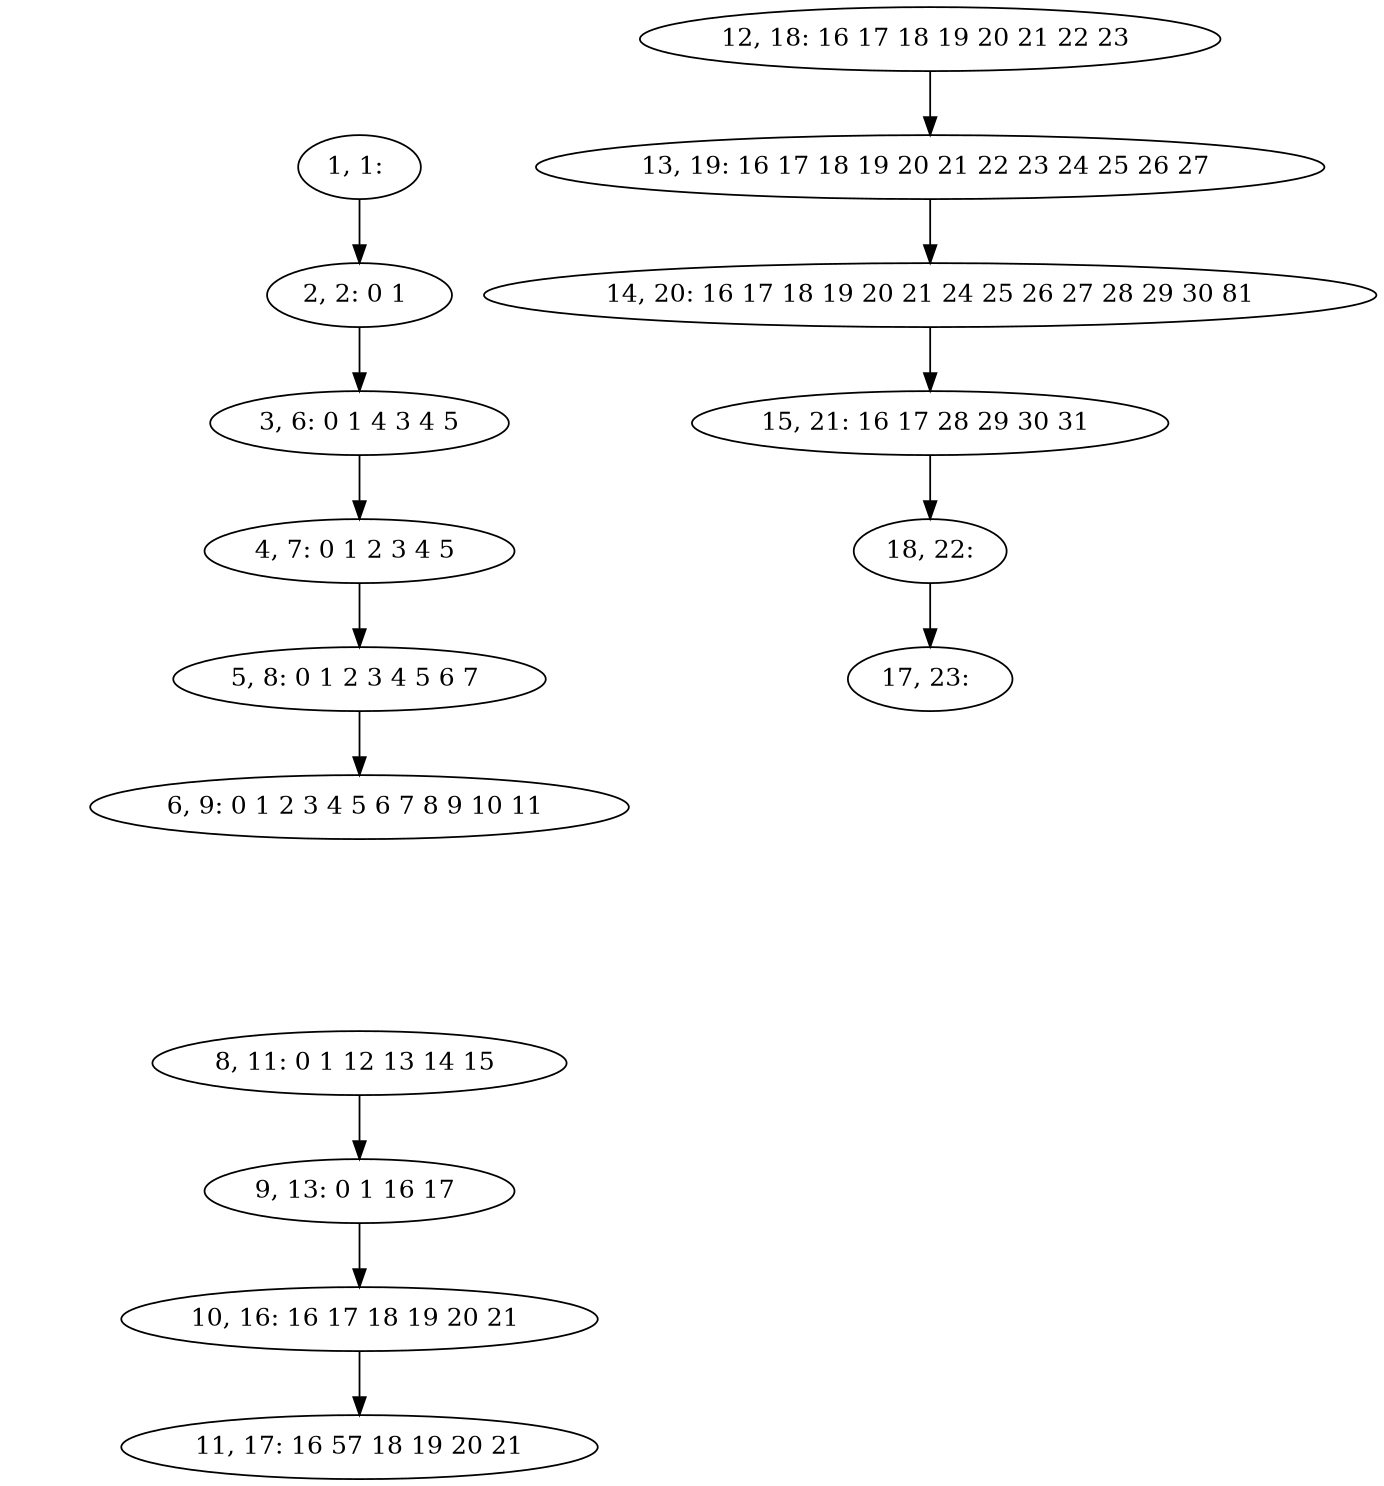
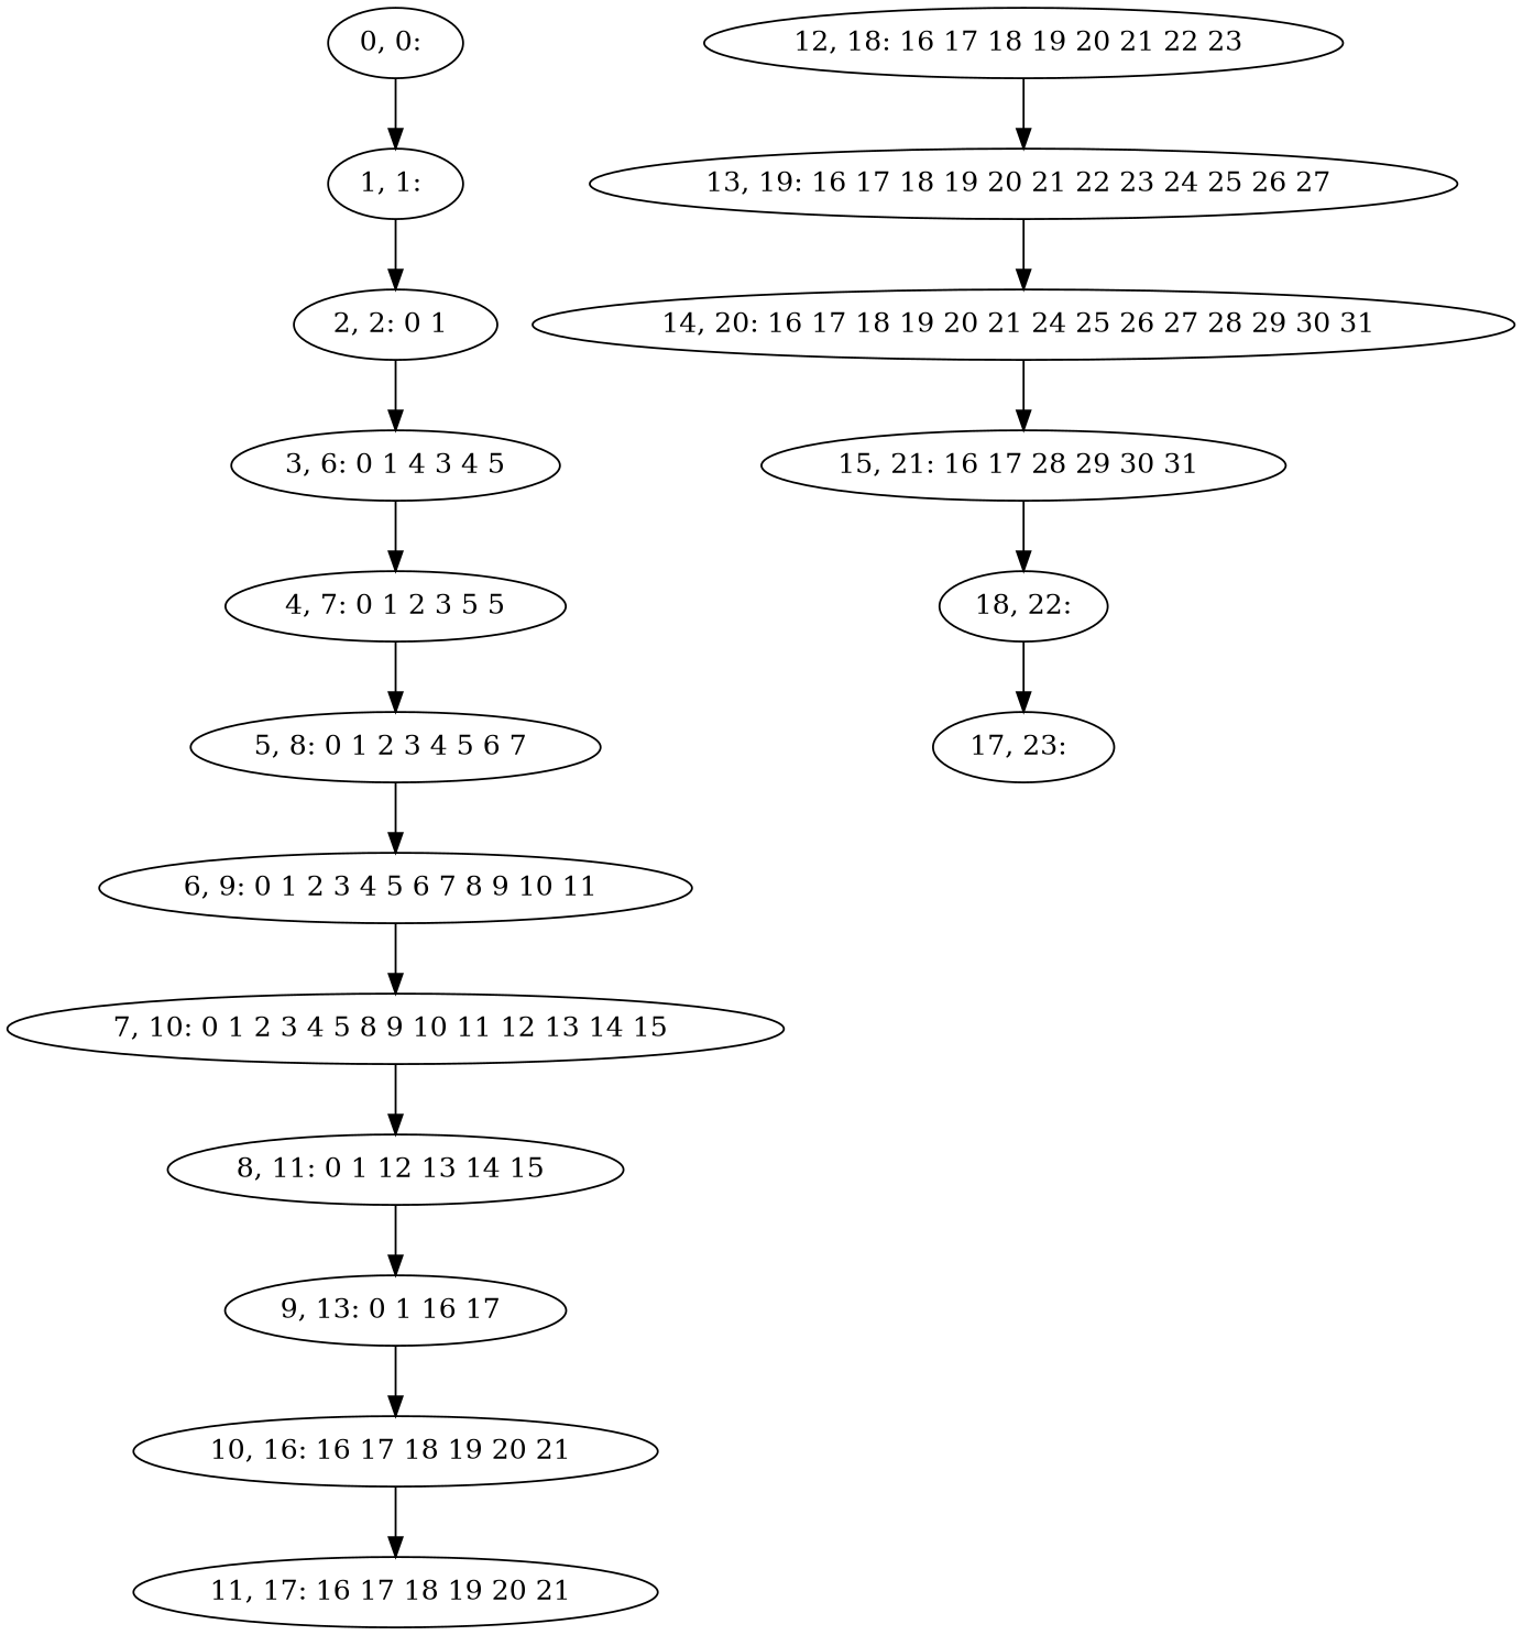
  digraph {
+   n1 [label="0, 0: "]
    n2 [label="1, 1: "]
    n3 [label="2, 2: 0 1 "]
    n4 [label="3, 6: 0 1 4 3 4 5"]
-   n5 [label="4, 7: 0 1 2 3 4 5 "]
+   n5 [label="4, 7: 0 1 2 3 5 5"]
    n6 [label="5, 8: 0 1 2 3 4 5 6 7 "]
    n7 [label="6, 9: 0 1 2 3 4 5 6 7 8 9 10 11 "]
+   n8 [label="7, 10: 0 1 2 3 4 5 8 9 10 11 12 13 14 15 "]
    n9 [label="8, 11: 0 1 12 13 14 15 "]
    n10 [label="9, 13: 0 1 16 17 "]
    n11 [label="10, 16: 16 17 18 19 20 21 "]
-   n12 [label="11, 17: 16 57 18 19 20 21"]
+   n12 [label="11, 17: 16 17 18 19 20 21 "]
    n13 [label="12, 18: 16 17 18 19 20 21 22 23 "]
    n14 [label="13, 19: 16 17 18 19 20 21 22 23 24 25 26 27 "]
-   n15 [label="14, 20: 16 17 18 19 20 21 24 25 26 27 28 29 30 81"]
+   n15 [label="14, 20: 16 17 18 19 20 21 24 25 26 27 28 29 30 31 "]
    n16 [label="15, 21: 16 17 28 29 30 31 "]
    n17 [label="18, 22:"]
    n18 [label="17, 23: "]
+   n1 -> n2
    n2 -> n3
    n3 -> n4
    n4 -> n5
    n5 -> n6
    n6 -> n7
+   n7 -> n8
+   n8 -> n9
    n9 -> n10
    n10 -> n11
    n11 -> n12
    n13 -> n14
    n14 -> n15
    n15 -> n16
    n16 -> n17
    n17 -> n18
  }
